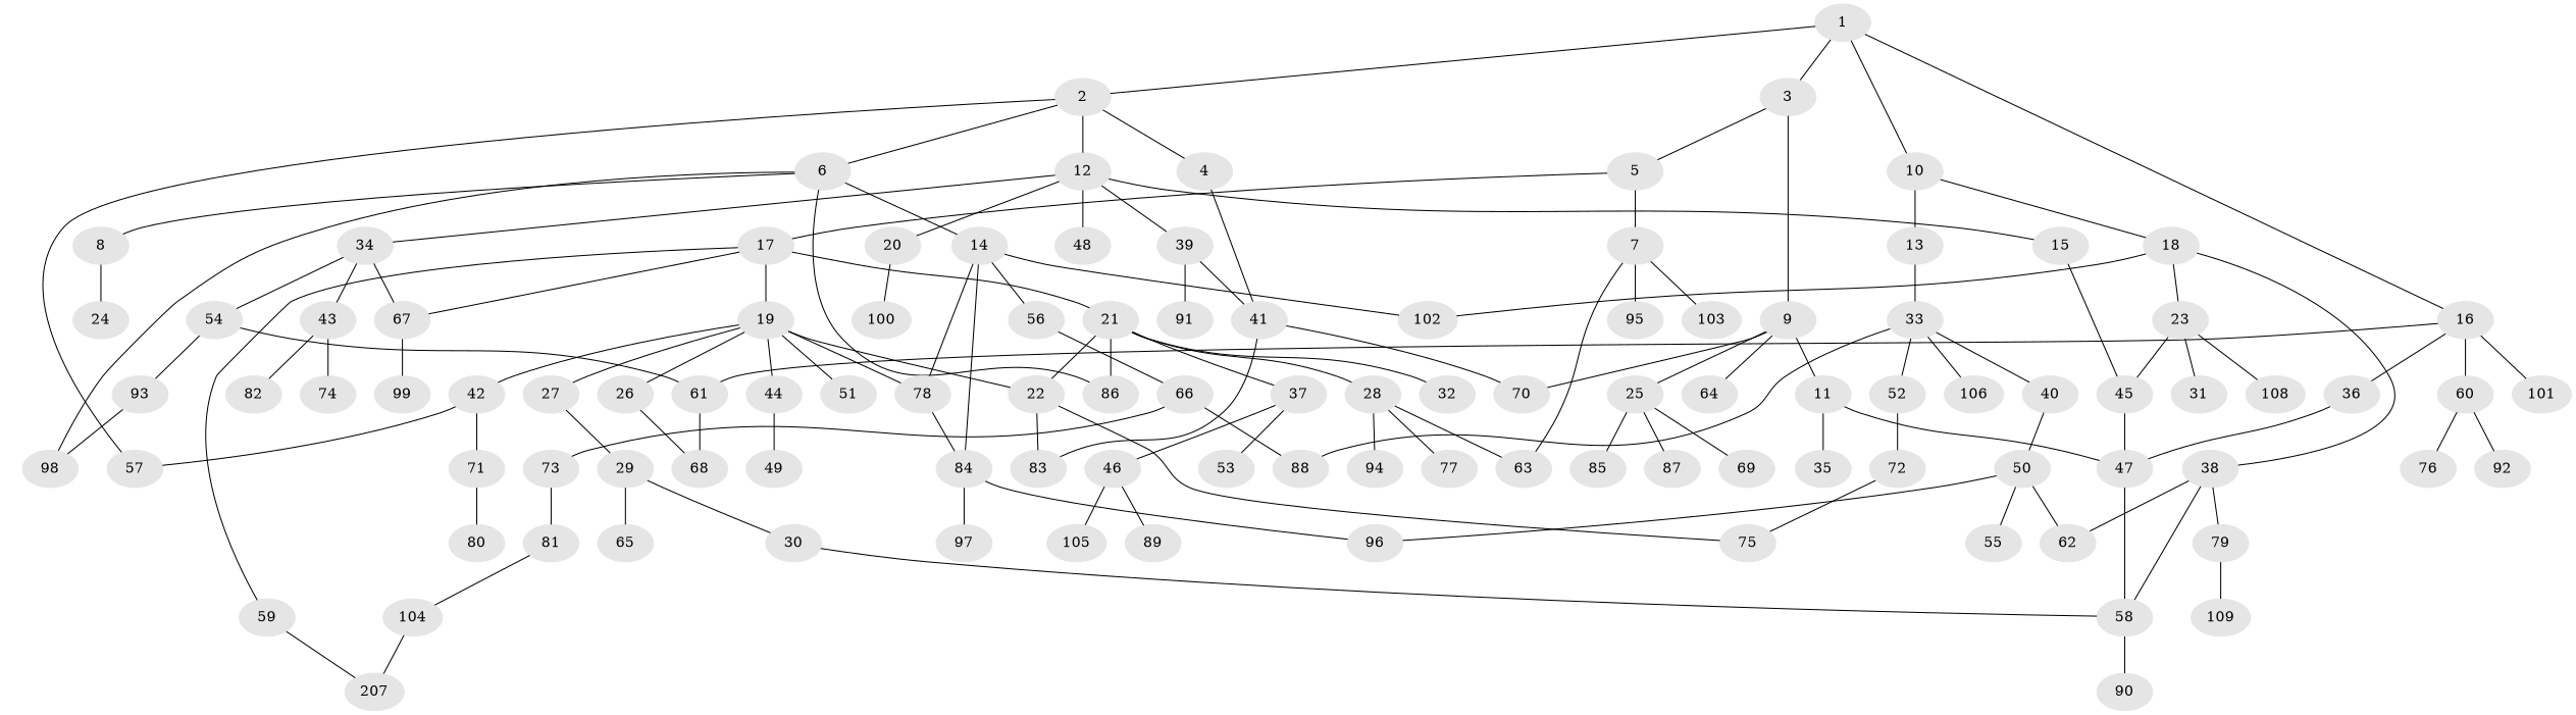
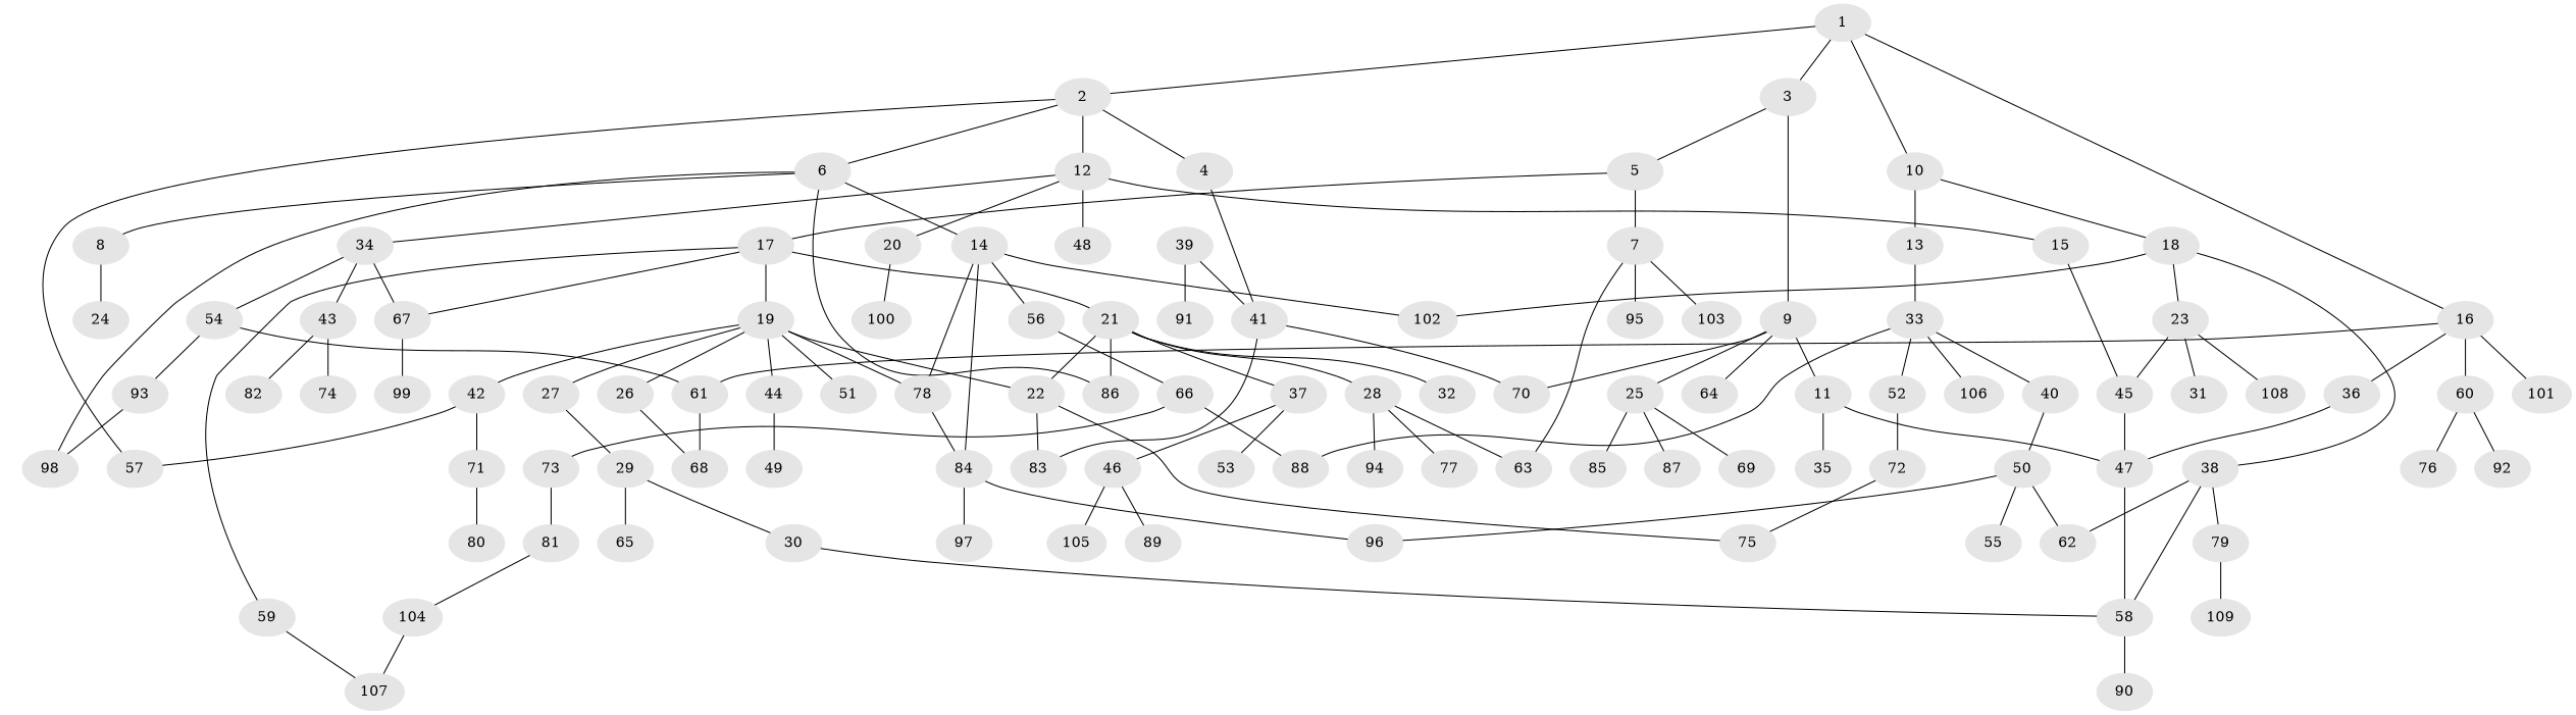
  graph {
    node [color=gray90 style=filled]
    1
    2
    3
    10
    16
    4
    6
    12
    57
    5
    9
    13
    18
    36
    60
    61
    101
    41
    8
    14
    86
    98
    15
    20
    34
    39
    48
    7
    17
    11
    25
    64
    70
    83
    63
    95
    103
    19
    21
    59
    67
    24
    56
    78
    84
    102
    35
    47
    69
    85
    87
    33
    23
    38
    40
    52
    88
    106
    58
    45
    100
    43
    54
    91
    66
    96
    97
    76
    92
    68
    22
    26
    27
    42
    44
    51
    28
    32
    37
-   107 [label=207]
+   107
    99
    31
    108
    62
    79
    75
    29
    71
    49
    77
    94
    46
    53
    30
    65
    90
    50
    72
    74
    82
    93
    89
    105
    109
    55
    80
    73
    81
    104
    1 -- 2
    1 -- 3
    1 -- 10
    1 -- 16
    2 -- 4
    2 -- 6
    2 -- 12
    2 -- 57
    3 -- 5
    3 -- 9
    10 -- 13
    10 -- 18
    16 -- 36
    16 -- 60
    16 -- 61
    16 -- 101
    4 -- 41
    6 -- 8
    6 -- 14
    6 -- 86
    6 -- 98
    12 -- 15
    12 -- 20
    12 -- 34
-   12 -- 39
    12 -- 48
    5 -- 7
    5 -- 17
    9 -- 11
    9 -- 25
    9 -- 64
    9 -- 70
    13 -- 33
    18 -- 102
    18 -- 23
    18 -- 38
    36 -- 47
    60 -- 76
    60 -- 92
    61 -- 68
    41 -- 70
    41 -- 83
    8 -- 24
    14 -- 56
    14 -- 78
    14 -- 84
    14 -- 102
    15 -- 45
    20 -- 100
    34 -- 67
    34 -- 43
    34 -- 54
    39 -- 41
    39 -- 91
    7 -- 63
    7 -- 95
    7 -- 103
    17 -- 19
    17 -- 21
    17 -- 59
    17 -- 67
    11 -- 35
    11 -- 47
    25 -- 69
    25 -- 85
    25 -- 87
    19 -- 78
    19 -- 22
    19 -- 26
    19 -- 27
    19 -- 42
    19 -- 44
    19 -- 51
    21 -- 86
    21 -- 22
    21 -- 28
    21 -- 32
    21 -- 37
    59 -- 107
    67 -- 99
    56 -- 66
    78 -- 84
    84 -- 96
    84 -- 97
    47 -- 58
    33 -- 40
    33 -- 52
    33 -- 88
    33 -- 106
    23 -- 45
    23 -- 31
    23 -- 108
    38 -- 58
    38 -- 62
    38 -- 79
    40 -- 50
    52 -- 72
    58 -- 90
    45 -- 47
    43 -- 74
    43 -- 82
    54 -- 61
    54 -- 93
    66 -- 88
    66 -- 73
    22 -- 83
    22 -- 75
    26 -- 68
    27 -- 29
    42 -- 57
    42 -- 71
    44 -- 49
    28 -- 63
    28 -- 77
    28 -- 94
    37 -- 46
    37 -- 53
    79 -- 109
    29 -- 30
    29 -- 65
    71 -- 80
    46 -- 89
    46 -- 105
    30 -- 58
    50 -- 96
    50 -- 62
    50 -- 55
    72 -- 75
    93 -- 98
    73 -- 81
    81 -- 104
    104 -- 107
  }
